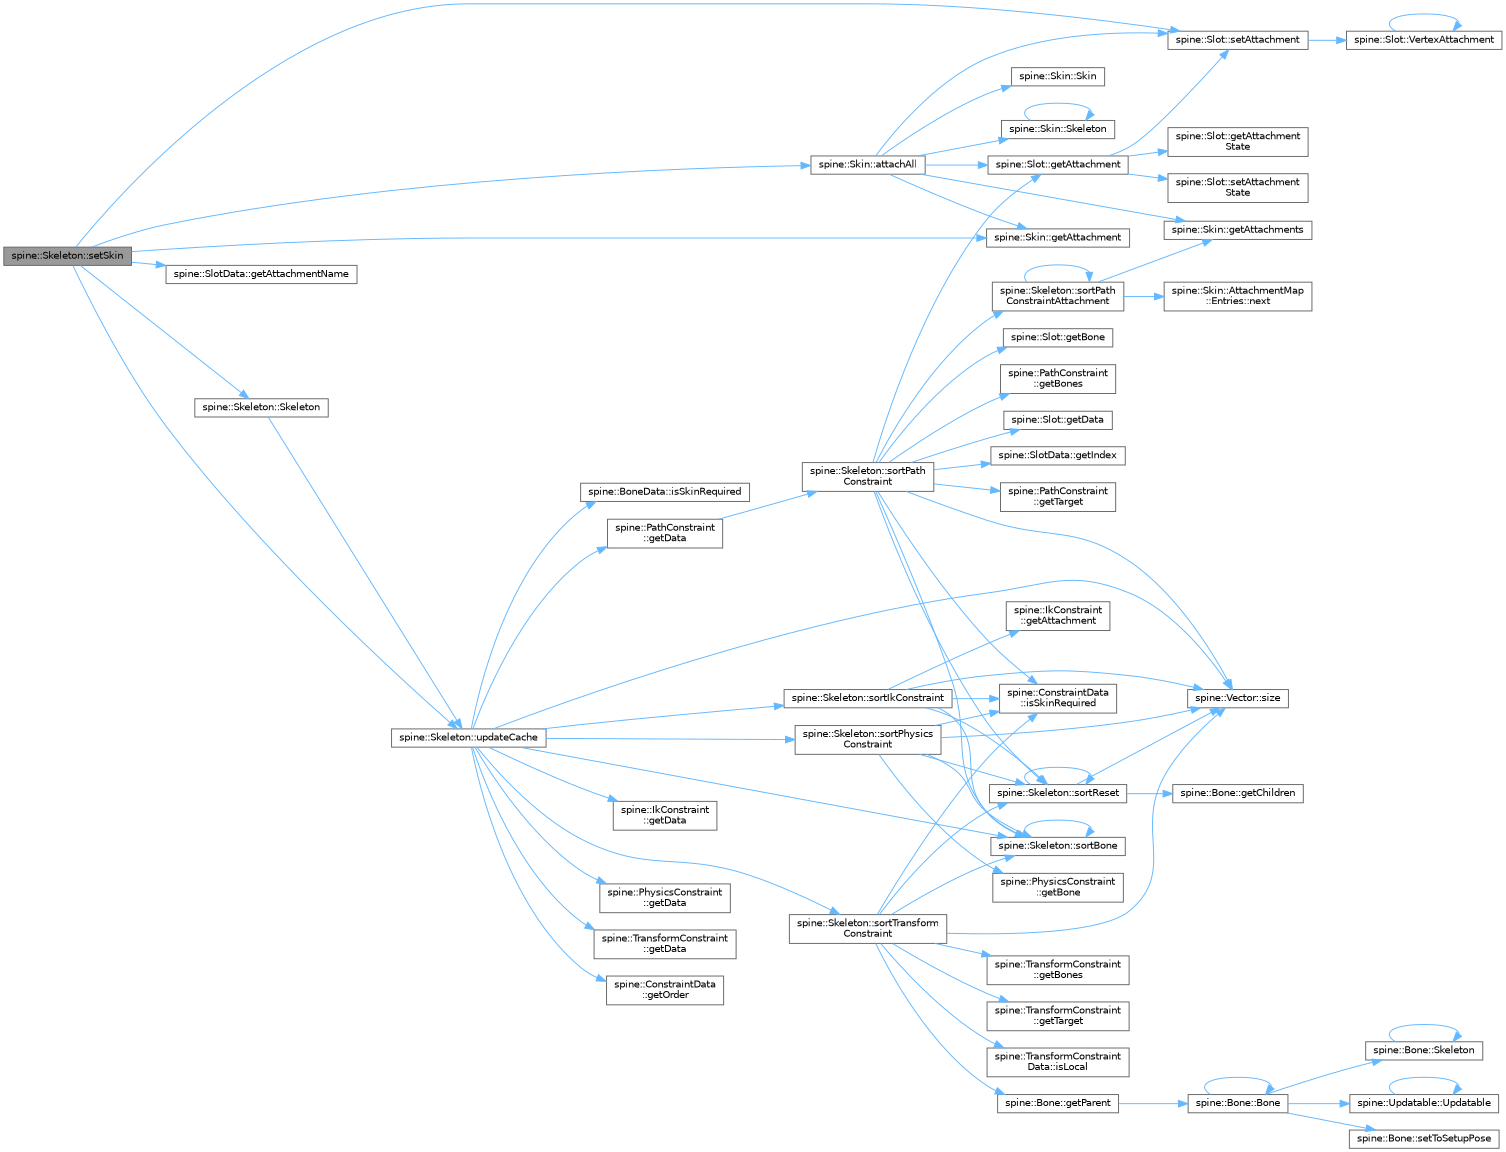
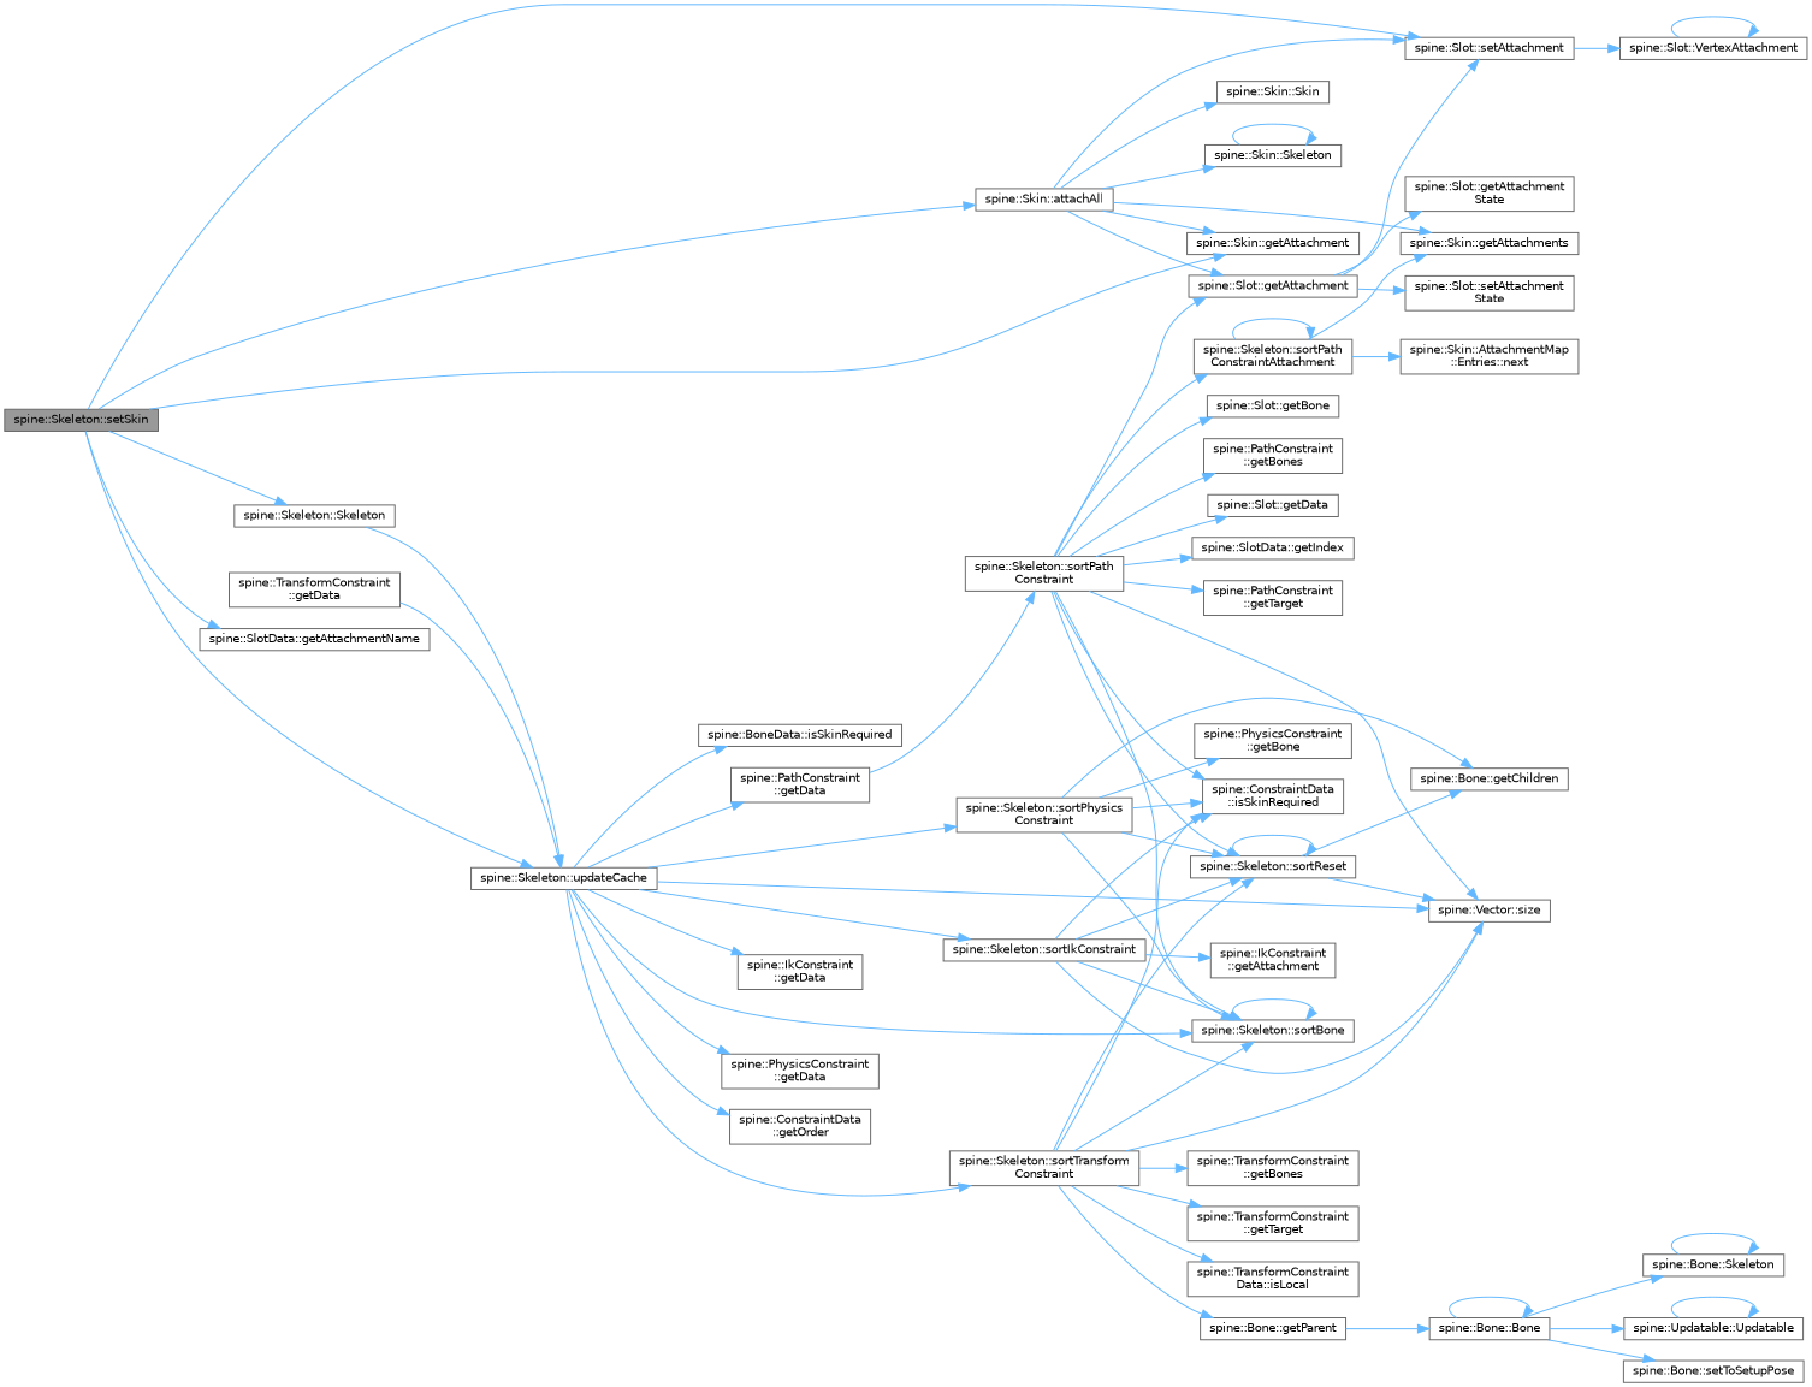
  digraph {
    rankdir=LR
    node [color=grey40 fillcolor=white fontname=Helvetica fontsize=10 shape=box style=filled]
    edge [color=steelblue1 fontname=Helvetica fontsize=10 labelfontname=Helvetica labelfontsize=10 style=solid]
    n1 [color=gray40 fillcolor=grey60 fontcolor=black height=0.2 label="spine::Skeleton::setSkin" width=0.4]
    n2 [height=0.2 label="spine::Skin::attachAll" width=0.4]
    n3 [height=0.2 label="spine::Skin::getAttachment" width=0.4]
    n4 [height=0.2 label="spine::Slot::setAttachment" width=0.4]
    n5 [height=0.2 label="spine::SlotData::getAttachmentName" width=0.4]
    n6 [height=0.2 label="spine::Skeleton::Skeleton" width=0.4]
    n7 [height=0.2 label="spine::Skeleton::updateCache" width=0.4]
    n8 [height=0.2 label="spine::Slot::getAttachment" width=0.4]
    n9 [height=0.2 label="spine::Skin::getAttachments" width=0.4]
    n10 [height=0.2 label="spine::Skin::Skeleton" width=0.4]
    n11 [height=0.2 label="spine::Skin::Skin" width=0.4]
    n12 [height=0.2 label="spine::Slot::VertexAttachment" width=0.4]
    n13 [height=0.2 label="spine::IkConstraint\l::getData" width=0.4]
    n14 [height=0.2 label="spine::PathConstraint\l::getData" width=0.4]
    n15 [height=0.2 label="spine::PhysicsConstraint\l::getData" width=0.4]
    n16 [height=0.2 label="spine::TransformConstraint\l::getData" width=0.4]
    n17 [height=0.2 label="spine::ConstraintData\l::getOrder" width=0.4]
    n18 [height=0.2 label="spine::BoneData::isSkinRequired" width=0.4]
    n19 [height=0.2 label="spine::Vector::size" width=0.4]
    n20 [height=0.2 label="spine::Skeleton::sortBone" width=0.4]
    n21 [height=0.2 label="spine::Skeleton::sortIkConstraint" width=0.4]
    n22 [height=0.2 label="spine::Skeleton::sortPhysics\lConstraint" width=0.4]
    n23 [height=0.2 label="spine::Skeleton::sortTransform\lConstraint" width=0.4]
    n24 [height=0.2 label="spine::Slot::getAttachment\lState" width=0.4]
    n25 [height=0.2 label="spine::Slot::setAttachment\lState" width=0.4]
    n26 [height=0.2 label="spine::Skeleton::sortPath\lConstraint" width=0.4]
    n27 [height=0.2 label="spine::IkConstraint\l::getAttachment" width=0.4]
    n28 [height=0.2 label="spine::ConstraintData\l::isSkinRequired" width=0.4]
    n29 [height=0.2 label="spine::Skeleton::sortReset" width=0.4]
    n30 [height=0.2 label="spine::Slot::getBone" width=0.4]
    n31 [height=0.2 label="spine::PathConstraint\l::getBones" width=0.4]
    n32 [height=0.2 label="spine::Slot::getData" width=0.4]
    n33 [height=0.2 label="spine::SlotData::getIndex" width=0.4]
    n34 [height=0.2 label="spine::PathConstraint\l::getTarget" width=0.4]
    n35 [height=0.2 label="spine::Skeleton::sortPath\lConstraintAttachment" width=0.4]
    n36 [height=0.2 label="spine::Bone::getChildren" width=0.4]
    n37 [height=0.2 label="spine::PhysicsConstraint\l::getBone" width=0.4]
    n38 [height=0.2 label="spine::TransformConstraint\l::getBones" width=0.4]
    n39 [height=0.2 label="spine::Bone::getParent" width=0.4]
    n40 [height=0.2 label="spine::TransformConstraint\l::getTarget" width=0.4]
    n41 [height=0.2 label="spine::TransformConstraint\lData::isLocal" width=0.4]
    n42 [height=0.2 label="spine::Skin::AttachmentMap\l::Entries::next" width=0.4]
    n43 [height=0.2 label="spine::Bone::Bone" width=0.4]
    n44 [height=0.2 label="spine::Bone::setToSetupPose" width=0.4]
    n45 [height=0.2 label="spine::Bone::Skeleton" width=0.4]
    n46 [height=0.2 label="spine::Updatable::Updatable" width=0.4]
    n1 -> n2
    n1 -> n3
    n1 -> n4
    n1 -> n5
    n1 -> n6
    n1 -> n7
    n2 -> n3
    n2 -> n4
    n2 -> n8
    n2 -> n9
    n2 -> n10
    n2 -> n11
    n4 -> n12
    n6 -> n7
    n7 -> n13
    n7 -> n14
    n7 -> n15
-   n7 -> n16
+   n16 -> n7
    n7 -> n17
    n7 -> n18
    n7 -> n19
    n7 -> n20
    n7 -> n21
    n7 -> n22
    n7 -> n23
    n8 -> n4
    n8 -> n24
    n8 -> n25
    n10 -> n10
    n12 -> n12
    n14 -> n26
    n20 -> n20
    n21 -> n19
    n21 -> n20
    n21 -> n27
    n21 -> n28
    n21 -> n29
    n22 -> n20
    n22 -> n28
    n22 -> n29
-   n22 -> n19
+   n22 -> n36
    n22 -> n37
    n23 -> n19
    n23 -> n20
    n23 -> n28
    n23 -> n29
    n23 -> n38
    n23 -> n39
    n23 -> n40
    n23 -> n41
    n26 -> n8
    n26 -> n19
    n26 -> n20
    n26 -> n28
    n26 -> n29
    n26 -> n30
    n26 -> n31
    n26 -> n32
    n26 -> n33
    n26 -> n34
    n26 -> n35
    n29 -> n19
    n29 -> n29
    n29 -> n36
    n35 -> n9
    n35 -> n35
    n35 -> n42
    n39 -> n43
    n43 -> n43
    n43 -> n44
    n43 -> n45
    n43 -> n46
    n45 -> n45
    n46 -> n46
  }
